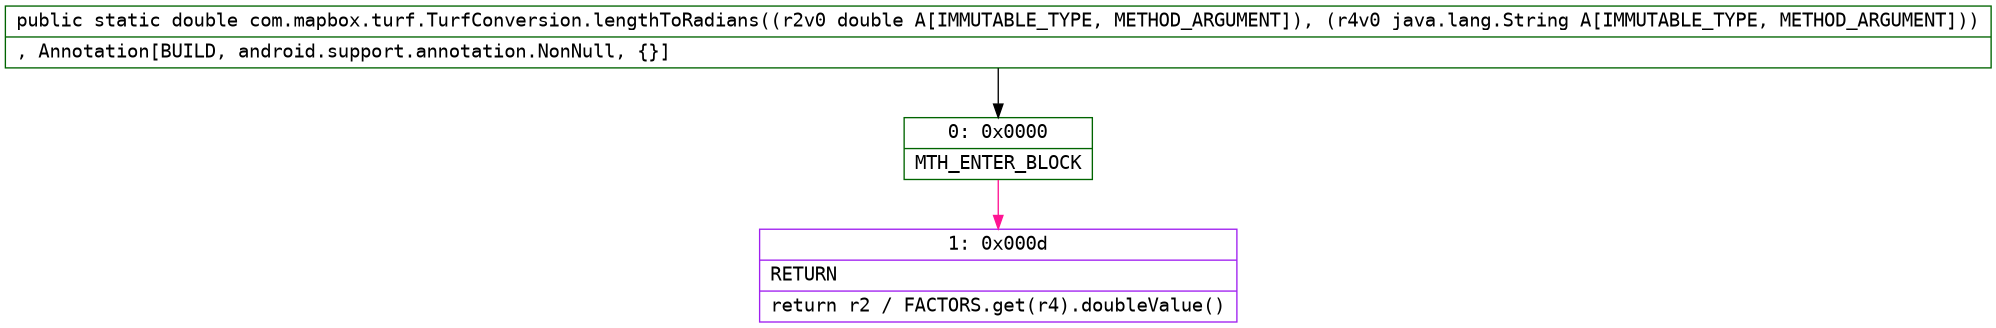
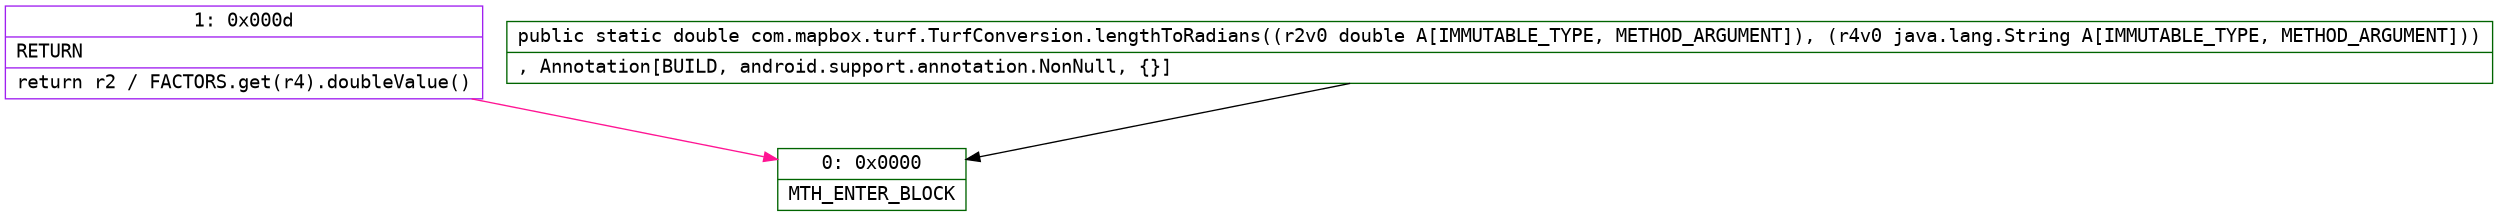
  digraph {
    fontname="DejaVu Sans Mono"
    node [shape=record color=darkgreen fontname="DejaVu Sans Mono"]
    edge [fontname="DejaVu Sans Mono"]
    n1 [label="{0\:\ 0x0000|MTH_ENTER_BLOCK\l}"]
    n2 [label="{1\:\ 0x000d|RETURN\l|return r2 \/ FACTORS.get(r4).doubleValue()\l}" color=purple]
    n3 [label="{public static double com.mapbox.turf.TurfConversion.lengthToRadians((r2v0 double A[IMMUTABLE_TYPE, METHOD_ARGUMENT]), (r4v0 java.lang.String A[IMMUTABLE_TYPE, METHOD_ARGUMENT]))  | , Annotation[BUILD, android.support.annotation.NonNull, \{\}]\l}"]
-   n1 -> n2 [color=deeppink]
+   n2 -> n1 [color=deeppink]
    n3 -> n1 [color=black]
  }
